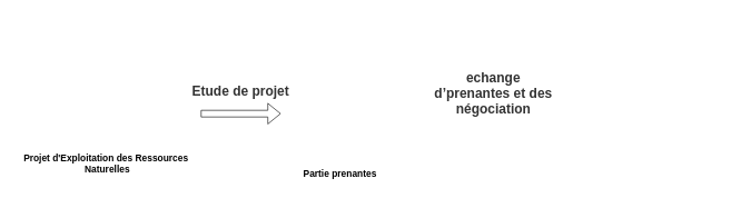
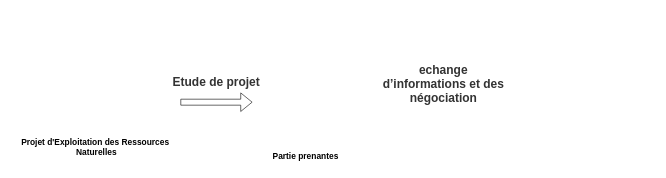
  <mxCell id="0" />
  <mxCell id="1" parent="0" />
  <mxCell id="2" value="&lt;b style=&quot;font-size: 14px;&quot;&gt;Projet d'Exploitation des Ressources&amp;nbsp;&lt;br&gt;Naturelles  &lt;/b&gt;" style="text;html=1;align=center;verticalAlign=middle;whiteSpace=wrap;rounded=0;" vertex="1" parent="1"><mxGeometry x="20.04" y="230" width="280" height="30" as="geometry" /></mxCell>
  <mxCell id="3" value="&lt;span style=&quot;font-size: 14px;&quot;&gt;&lt;b&gt;Partie prenantes&lt;/b&gt;&lt;/span&gt;" style="text;html=1;align=center;verticalAlign=middle;whiteSpace=wrap;rounded=0;" vertex="1" parent="1"><mxGeometry x="369" y="245" width="280" height="30" as="geometry" /></mxCell>
  <mxCell id="4" value="" style="shape=image;verticalLabelPosition=bottom;labelBackgroundColor=default;verticalAlign=top;aspect=fixed;imageAspect=0;image=https://cdn-icons-png.flaticon.com/512/5941/5941745.png;" vertex="1" parent="1"><mxGeometry x="434" y="48" width="182" height="182" as="geometry" /></mxCell>
  <mxCell id="5" value="" style="shape=image;verticalLabelPosition=bottom;labelBackgroundColor=default;verticalAlign=top;aspect=fixed;imageAspect=0;image=https://as1.ftcdn.net/v2/jpg/00/34/80/08/1000_F_34800883_2yULPfGwY98is4PkPoisLj9eJDmsjUkb.jpg;" vertex="1" parent="1"><mxGeometry x="874" y="100" width="213.11" height="97.39" as="geometry" /></mxCell>
  <mxCell id="6" value="" style="shape=image;verticalLabelPosition=bottom;labelBackgroundColor=default;verticalAlign=top;aspect=fixed;imageAspect=0;image=https://thumbs.dreamstime.com/b/conception-de-ressources-naturelles-65267795.jpg;" vertex="1" parent="1"><mxGeometry x="75.04" y="20" width="200" height="200" as="geometry" /></mxCell>
  <mxCell id="7" value="" style="shape=flexArrow;endArrow=classic;html=1;rounded=0;" edge="1" parent="1"><mxGeometry width="50" height="50" relative="1" as="geometry"><mxPoint x="300.04" y="170" as="sourcePoint" /><mxPoint x="420.04" y="170" as="targetPoint" /></mxGeometry></mxCell>
  <mxCell id="8" value="&lt;b&gt;&lt;font color=&quot;#333333&quot; style=&quot;font-size: 20px;&quot;&gt;Etude de projet&lt;/font&gt;&lt;/b&gt;" style="text;html=1;align=center;verticalAlign=middle;whiteSpace=wrap;rounded=0;" vertex="1" parent="1"><mxGeometry x="275.04" y="120" width="170" height="30" as="geometry" /></mxCell>
- <mxCell id="9" value="&lt;div&gt;&lt;font color=&quot;#333333&quot;&gt;&lt;span style=&quot;font-size: 20px;&quot;&gt;&lt;b&gt;echange&lt;/b&gt;&lt;/span&gt;&lt;/font&gt;&lt;/div&gt;&lt;div&gt;&lt;font color=&quot;#333333&quot;&gt;&lt;span style=&quot;font-size: 20px;&quot;&gt;&lt;b&gt;d’prenantes et des négociation&lt;/b&gt;&lt;/span&gt;&lt;/font&gt;&lt;/div&gt;" style="text;html=1;align=center;verticalAlign=middle;whiteSpace=wrap;rounded=0;" vertex="1" parent="1"><mxGeometry x="594" y="124" width="290" height="30" as="geometry" /></mxCell>
+ <mxCell id="9" value="&lt;div&gt;&lt;font color=&quot;#333333&quot;&gt;&lt;span style=&quot;font-size: 20px;&quot;&gt;&lt;b&gt;echange&lt;/b&gt;&lt;/span&gt;&lt;/font&gt;&lt;/div&gt;&lt;div&gt;&lt;font color=&quot;#333333&quot;&gt;&lt;span style=&quot;font-size: 20px;&quot;&gt;&lt;b&gt;d’informations et des négociation&lt;/b&gt;&lt;/span&gt;&lt;/font&gt;&lt;/div&gt;" style="text;html=1;align=center;verticalAlign=middle;whiteSpace=wrap;rounded=0;" vertex="1" parent="1"><mxGeometry x="594" y="124" width="290" height="30" as="geometry" /></mxCell>
